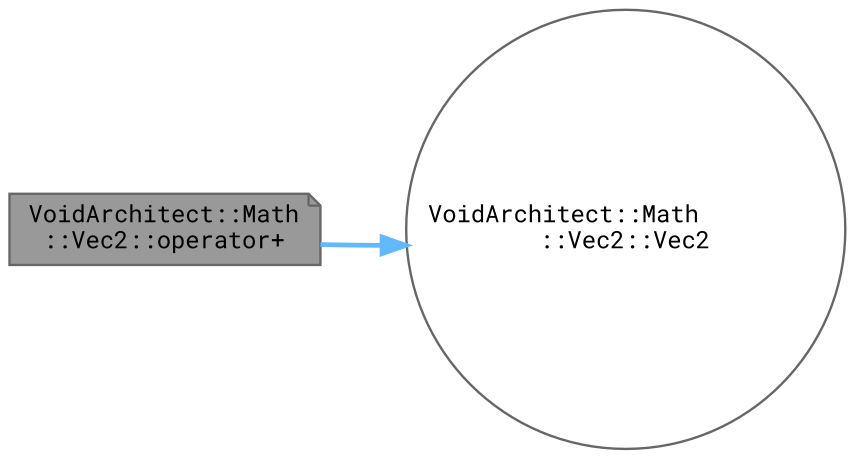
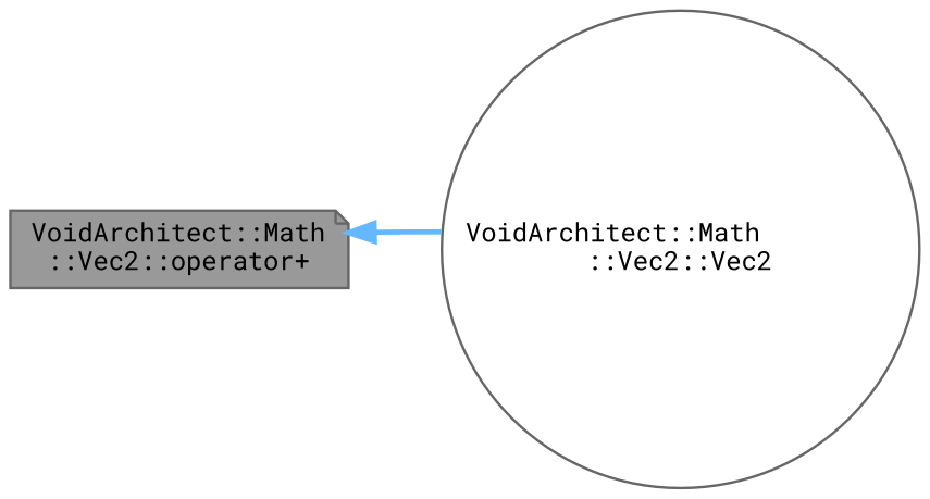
  digraph {
    rankdir=LR
    fontname="Roboto Mono"
    node [fontname="Roboto Mono" fontsize=10 style=filled]
    n1 [color=gray40 fillcolor=grey60 fontcolor=black height=0.2 label="VoidArchitect::Math\l::Vec2::operator+" shape=note width=0.4]
    n2 [color=grey40 fillcolor=white height=0.2 label="VoidArchitect::Math\l::Vec2::Vec2" shape=circle width=0.4]
-   n1 -> n2 [color=steelblue1 fontname="Roboto Mono" fontsize=10 labelfontname=Helvetica labelfontsize=10 style=bold]
+   n2 -> n1 [color=steelblue1 fontname="Roboto Mono" fontsize=10 labelfontname=Helvetica labelfontsize=10 style=bold]
  }
